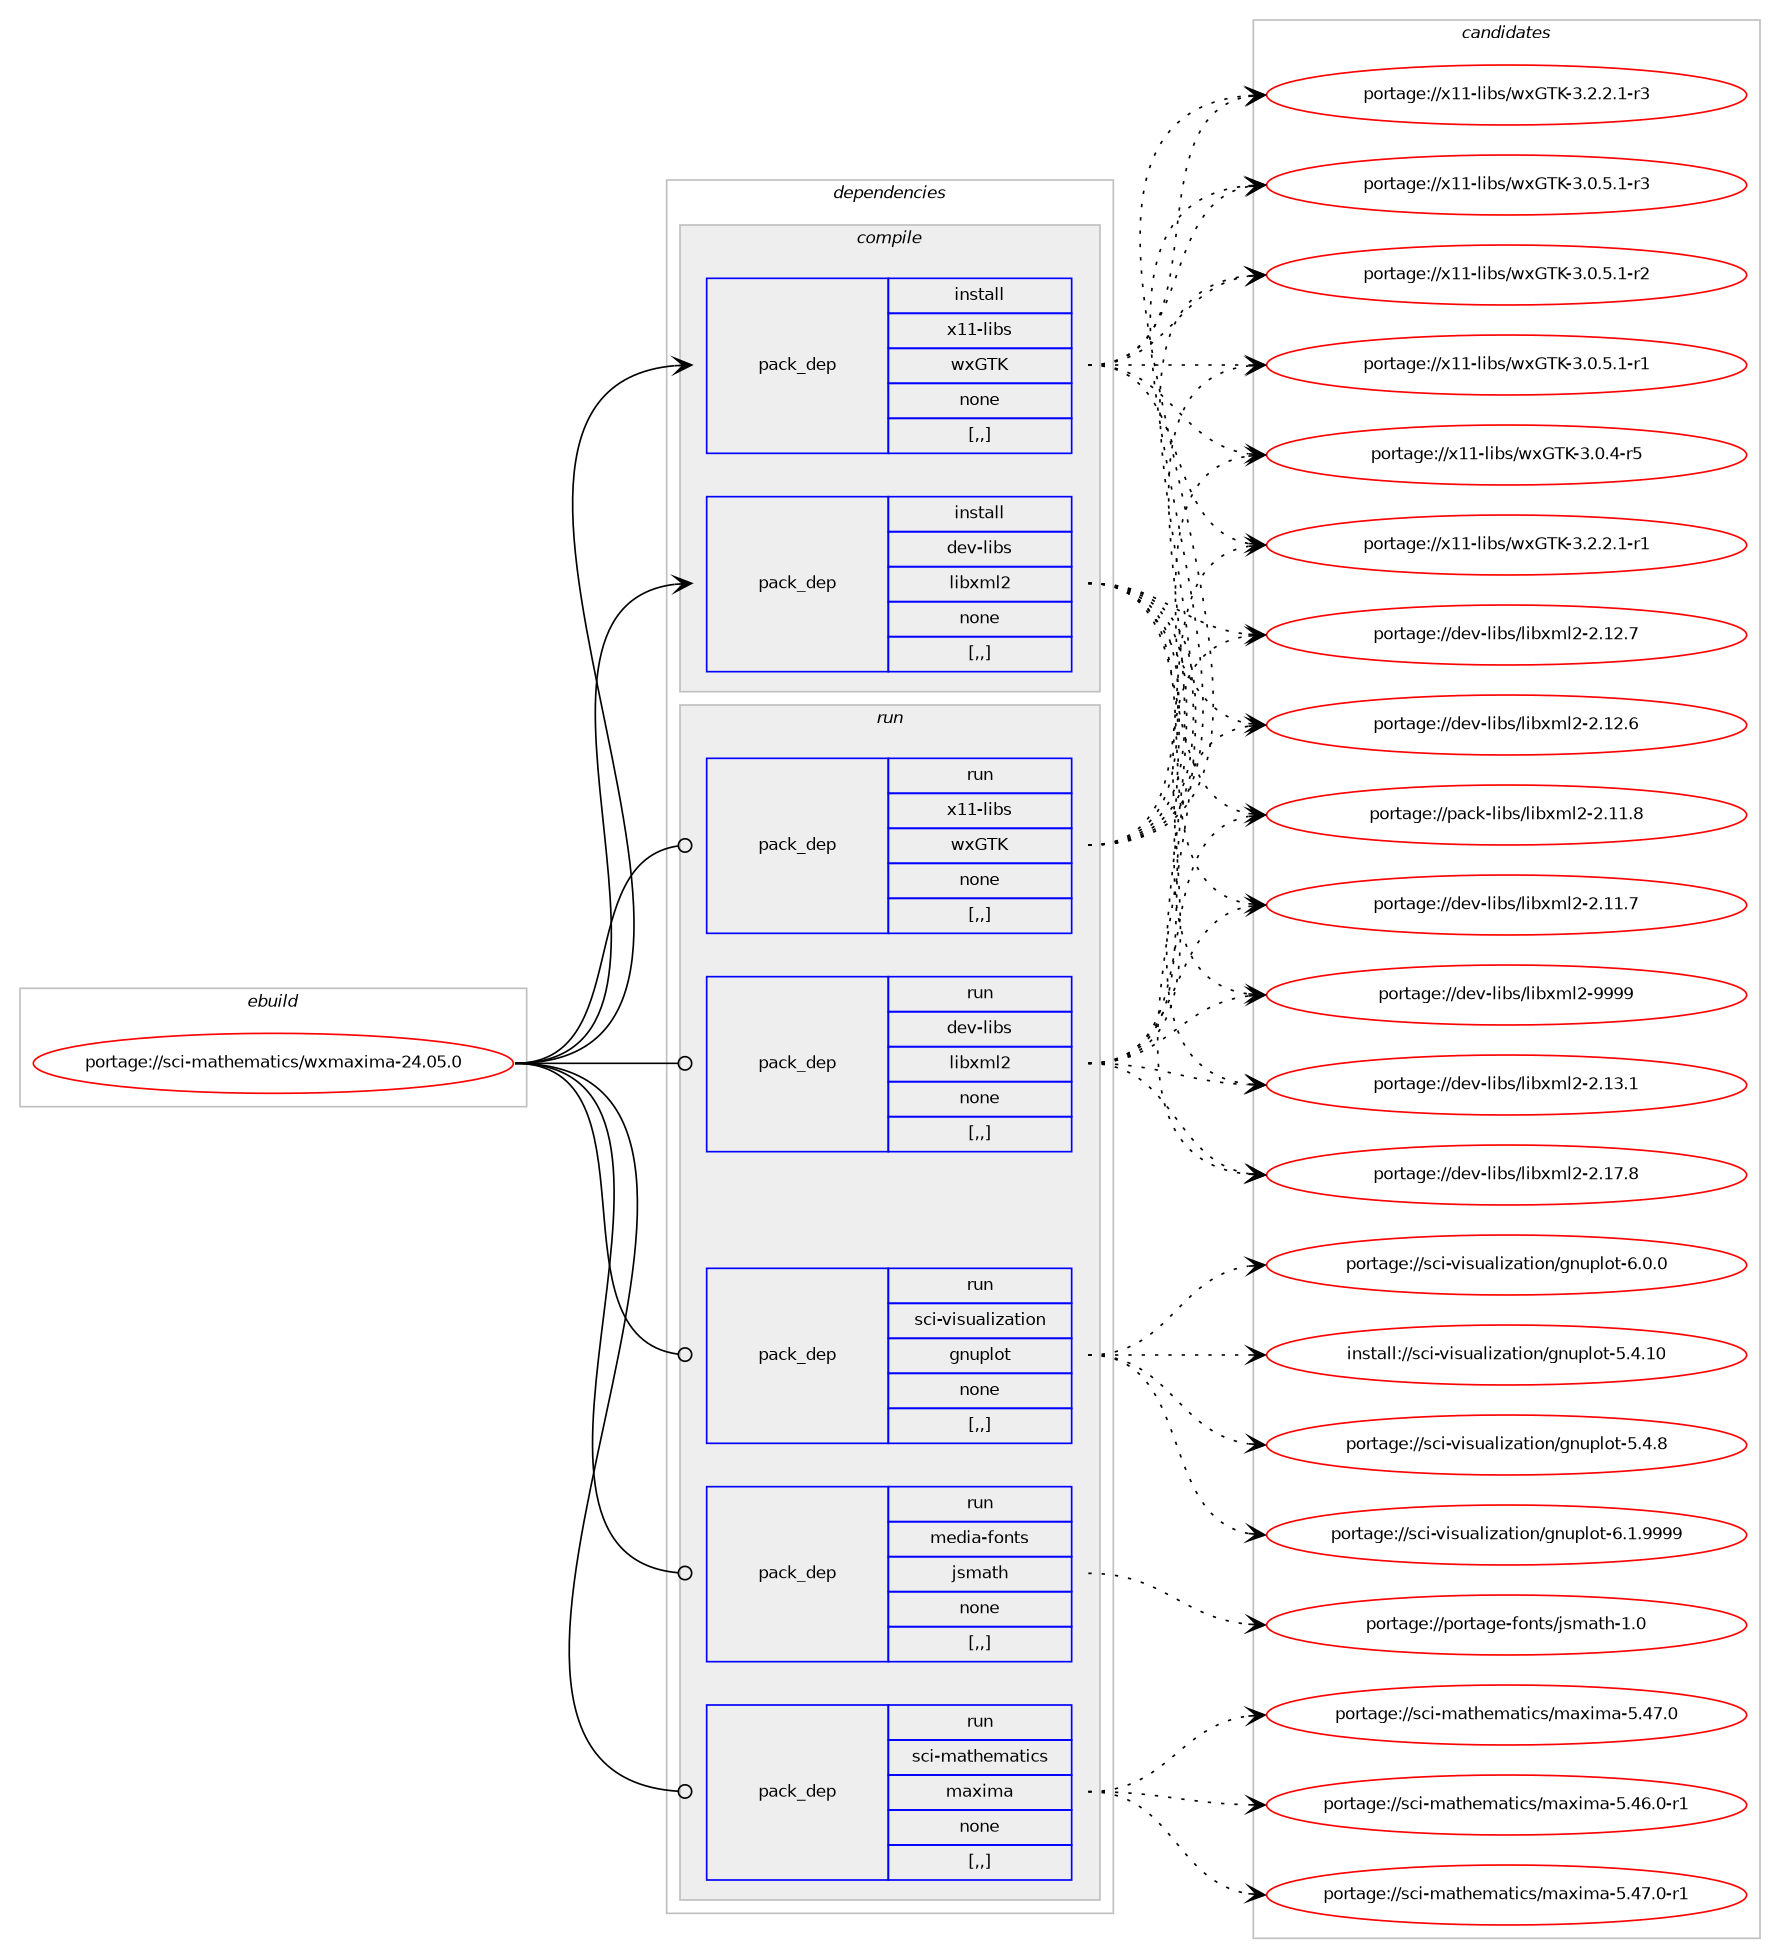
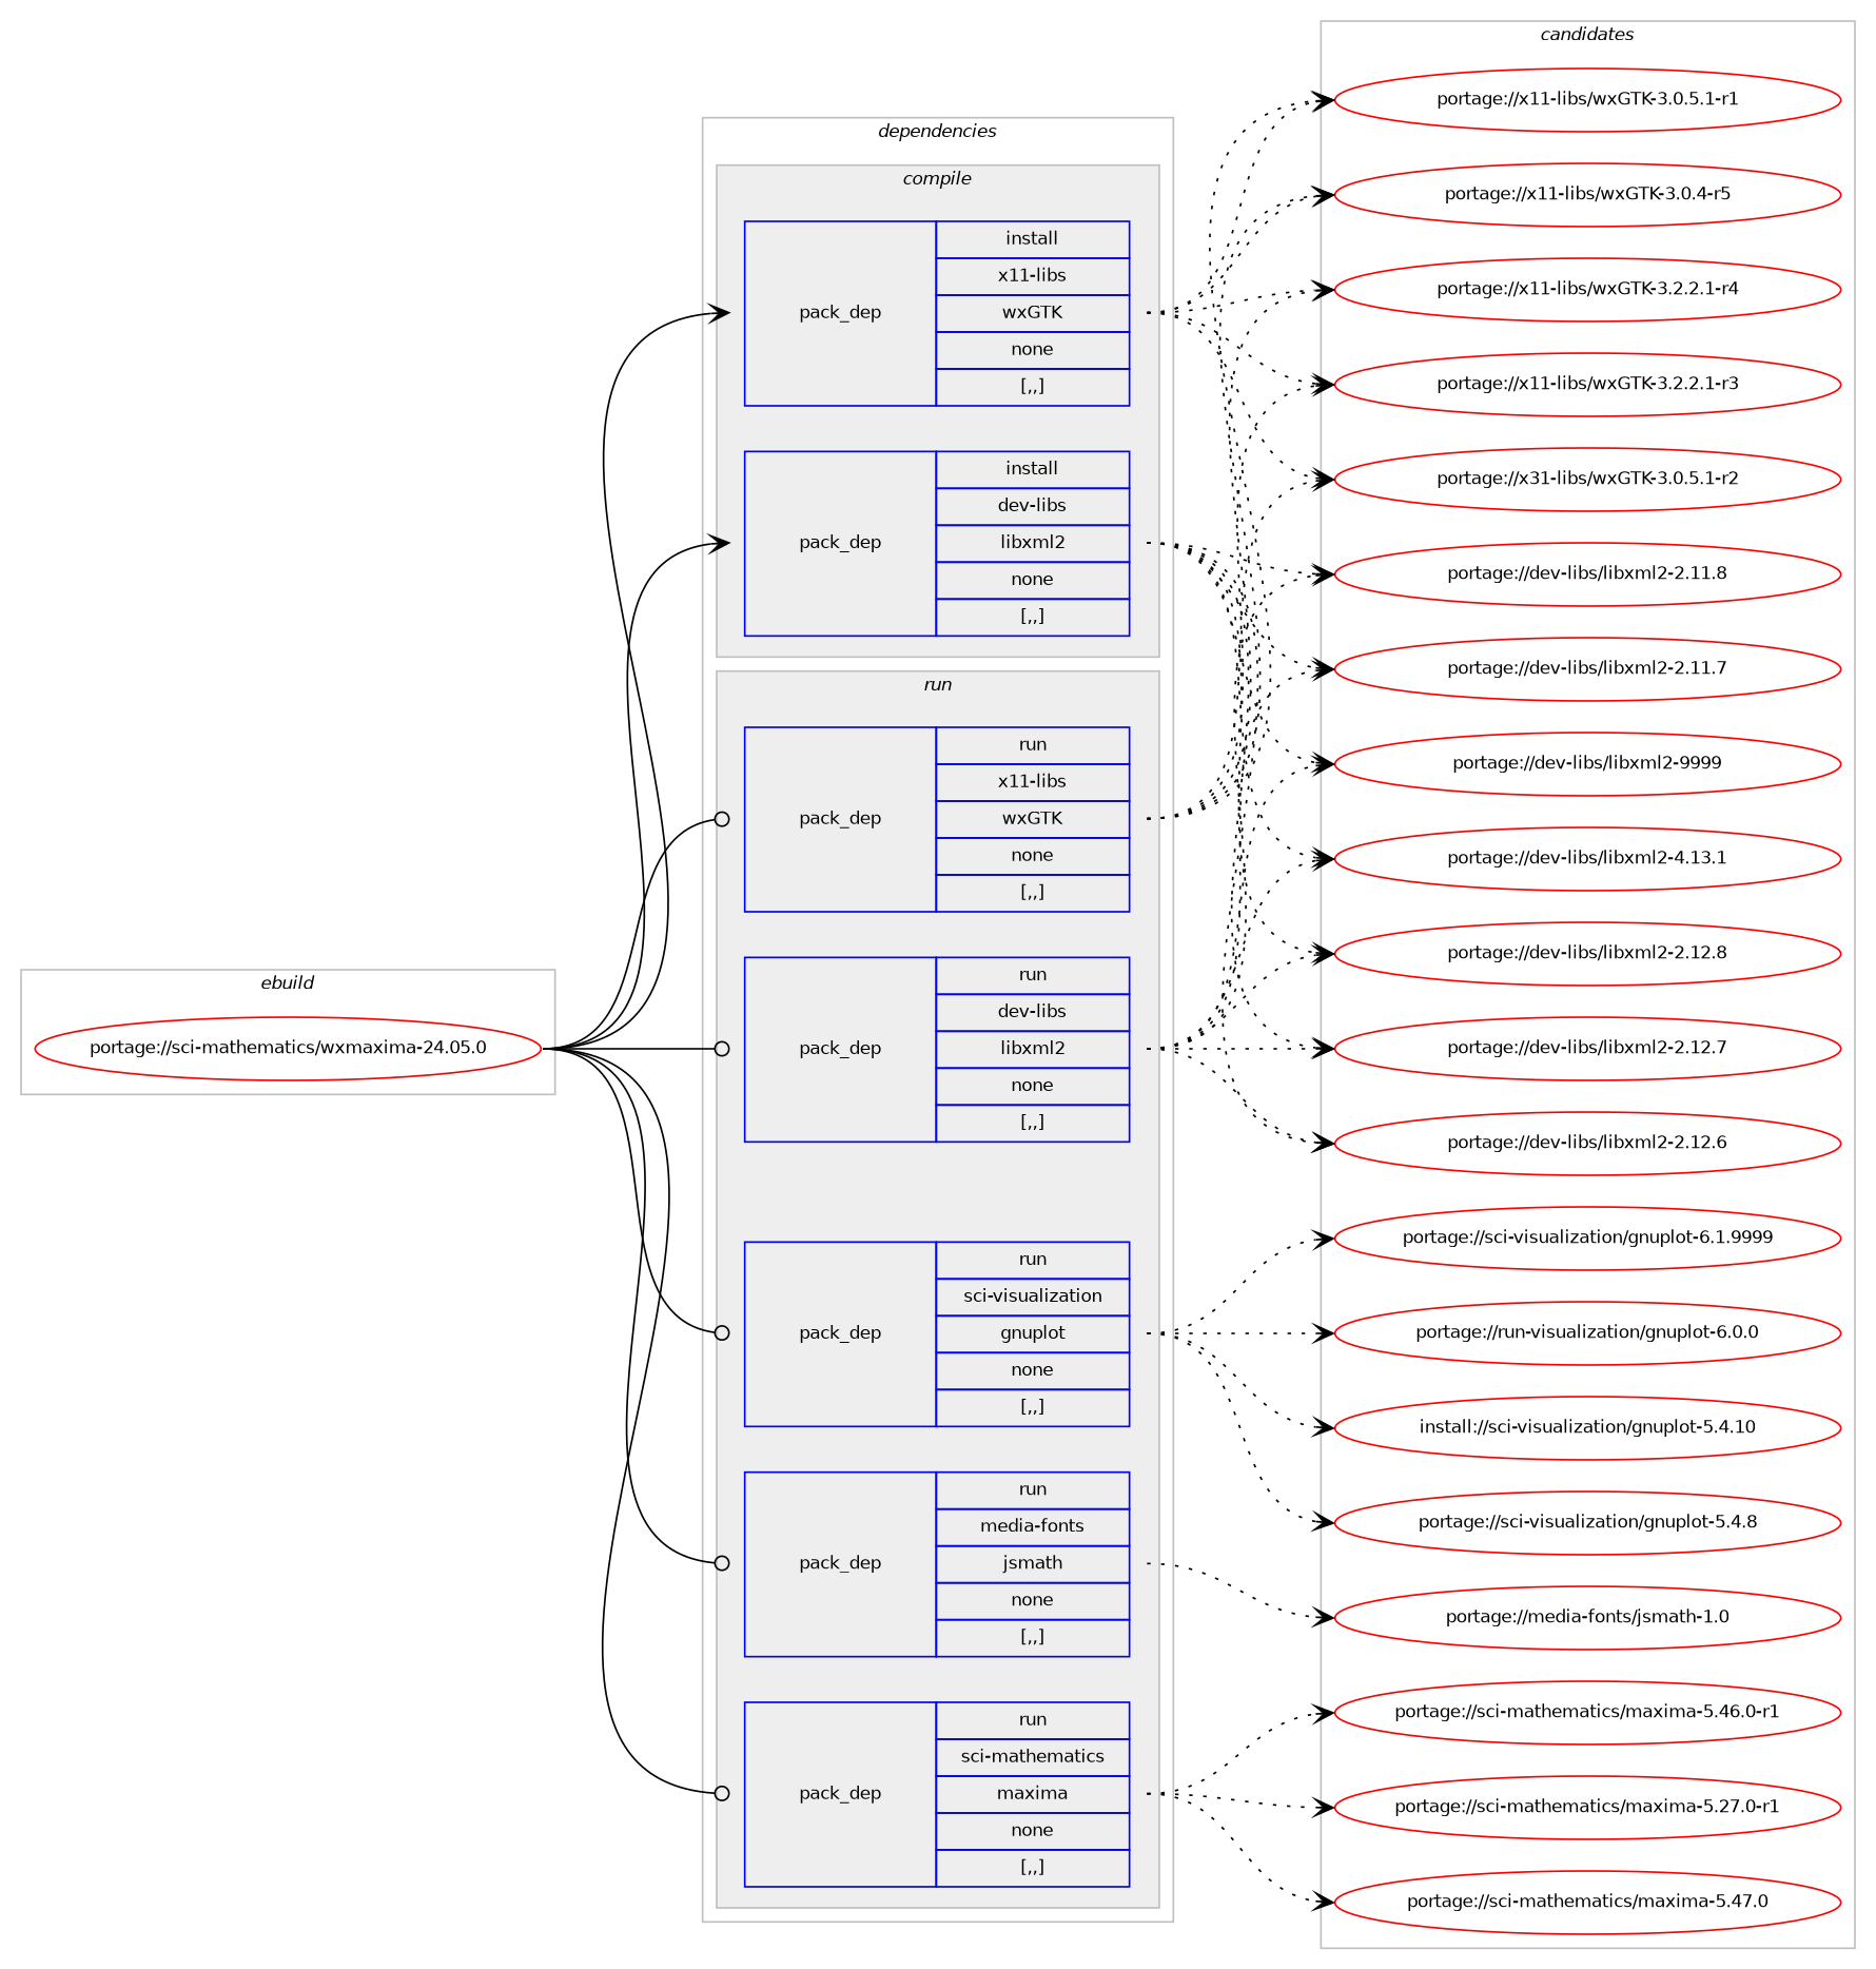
  digraph {
    compound=true
    concentrate=true
    fontname=Helvetica
    fontsize=10
    newrank=true
    rankdir=LR
    ranksep=1.5
    node [color=red fontname=Helvetica fontsize=10]
    edge [arrowhead=vee headport=w style=dotted tailport=e weight=100]
    n1 [label="portage://sci-mathematics/wxmaxima-24.05.0" width=4]
    n2 [color=blue label=<<TABLE BORDER="0" CELLBORDER="1" CELLSPACING="0" CELLPADDING="4" WIDTH="220"><TR><TD ROWSPAN="6" CELLPADDING="30">pack_dep</TD></TR><TR><TD WIDTH="110">install</TD></TR><TR><TD>dev-libs</TD></TR><TR><TD>libxml2</TD></TR><TR><TD>none</TD></TR><TR><TD>[,,]</TD></TR></TABLE>> shape=none]
    n3 [color=blue label=<<TABLE BORDER="0" CELLBORDER="1" CELLSPACING="0" CELLPADDING="4" WIDTH="220"><TR><TD ROWSPAN="6" CELLPADDING="30">pack_dep</TD></TR><TR><TD WIDTH="110">install</TD></TR><TR><TD>x11-libs</TD></TR><TR><TD>wxGTK</TD></TR><TR><TD>none</TD></TR><TR><TD>[,,]</TD></TR></TABLE>> shape=none]
    n4 [color=blue label=<<TABLE BORDER="0" CELLBORDER="1" CELLSPACING="0" CELLPADDING="4" WIDTH="220"><TR><TD ROWSPAN="6" CELLPADDING="30">pack_dep</TD></TR><TR><TD WIDTH="110">run</TD></TR><TR><TD>dev-libs</TD></TR><TR><TD>libxml2</TD></TR><TR><TD>none</TD></TR><TR><TD>[,,]</TD></TR></TABLE>> shape=none]
    n5 [color=blue label=<<TABLE BORDER="0" CELLBORDER="1" CELLSPACING="0" CELLPADDING="4" WIDTH="220"><TR><TD ROWSPAN="6" CELLPADDING="30">pack_dep</TD></TR><TR><TD WIDTH="110">run</TD></TR><TR><TD>media-fonts</TD></TR><TR><TD>jsmath</TD></TR><TR><TD>none</TD></TR><TR><TD>[,,]</TD></TR></TABLE>> shape=none]
    n6 [color=blue label=<<TABLE BORDER="0" CELLBORDER="1" CELLSPACING="0" CELLPADDING="4" WIDTH="220"><TR><TD ROWSPAN="6" CELLPADDING="30">pack_dep</TD></TR><TR><TD WIDTH="110">run</TD></TR><TR><TD>sci-mathematics</TD></TR><TR><TD>maxima</TD></TR><TR><TD>none</TD></TR><TR><TD>[,,]</TD></TR></TABLE>> shape=none]
    n7 [color=blue label=<<TABLE BORDER="0" CELLBORDER="1" CELLSPACING="0" CELLPADDING="4" WIDTH="220"><TR><TD ROWSPAN="6" CELLPADDING="30">pack_dep</TD></TR><TR><TD WIDTH="110">run</TD></TR><TR><TD>sci-visualization</TD></TR><TR><TD>gnuplot</TD></TR><TR><TD>none</TD></TR><TR><TD>[,,]</TD></TR></TABLE>> shape=none]
    n8 [color=blue label=<<TABLE BORDER="0" CELLBORDER="1" CELLSPACING="0" CELLPADDING="4" WIDTH="220"><TR><TD ROWSPAN="6" CELLPADDING="30">pack_dep</TD></TR><TR><TD WIDTH="110">run</TD></TR><TR><TD>x11-libs</TD></TR><TR><TD>wxGTK</TD></TR><TR><TD>none</TD></TR><TR><TD>[,,]</TD></TR></TABLE>> shape=none]
    n9 [label="portage://dev-libs/libxml2-9999" width=4]
-   n10 [label="portage://dev-libs/libxml2-2.13.1" width=4]
-   n11 [label="portage://dev-libs/libxml2-2.17.8" width=4]
+   n10 [label="portage://dev-libs/libxml2-4.13.1" width=4]
+   n11 [label="portage://dev-libs/libxml2-2.12.8" width=4]
    n12 [label="portage://dev-libs/libxml2-2.12.7" width=4]
    n13 [label="portage://dev-libs/libxml2-2.12.6" width=4]
-   n14 [label="portage://pack-libs/libxml2-2.11.8" width=4]
+   n14 [label="portage://dev-libs/libxml2-2.11.8" width=4]
    n15 [label="portage://dev-libs/libxml2-2.11.7" width=4]
-   n16 [label="portage://x11-libs/wxGTK-3.2.2.1-r1" width=4]
+   n16 [label="portage://x11-libs/wxGTK-3.2.2.1-r4" width=4]
    n17 [label="portage://x11-libs/wxGTK-3.2.2.1-r3" width=4]
-   n18 [label="portage://x11-libs/wxGTK-3.0.5.1-r3" width=4]
-   n19 [label="portage://x11-libs/wxGTK-3.0.5.1-r2" width=4]
+   n19 [label="portage://x31-libs/wxGTK-3.0.5.1-r2" width=4]
    n20 [label="portage://x11-libs/wxGTK-3.0.5.1-r1" width=4]
    n21 [label="portage://x11-libs/wxGTK-3.0.4-r5" width=4]
-   n22 [label="portage://portage-fonts/jsmath-1.0" width=4]
-   n23 [label="portage://sci-mathematics/maxima-5.47.0-r1" width=4]
+   n22 [label="portage://media-fonts/jsmath-1.0" width=4]
+   n23 [label="portage://sci-mathematics/maxima-5.27.0-r1" width=4]
    n24 [label="portage://sci-mathematics/maxima-5.47.0" width=4]
    n25 [label="portage://sci-mathematics/maxima-5.46.0-r1" width=4]
    n26 [label="portage://sci-visualization/gnuplot-6.1.9999" width=4]
-   n27 [label="portage://sci-visualization/gnuplot-6.0.0" width=4]
+   n27 [label="portage://run-visualization/gnuplot-6.0.0" width=4]
    n28 [label="install://sci-visualization/gnuplot-5.4.10" width=4]
    n29 [label="portage://sci-visualization/gnuplot-5.4.8" width=4]
    subgraph cluster_1 {
      color=gray
      label=<<i>ebuild</i>>
      n1
    }
    subgraph cluster_2 {
      color=gray
      label=<<i>dependencies</i>>
      subgraph cluster_3 {
        color=gray
        fillcolor="#eeeeee"
        label=<<i>compile</i>>
        style=filled
        subgraph sub_4 {
          color=gray
          fillcolor="#eeeeee"
          label=<<i>compile</i>>
          style=filled
          n2
        }
        subgraph sub_5 {
          color=gray
          fillcolor="#eeeeee"
          label=<<i>compile</i>>
          style=filled
          n3
        }
      }
      subgraph cluster_6 {
        color=gray
        fillcolor="#eeeeee"
        label=<<i>compile and run</i>>
        style=filled
      }
      subgraph cluster_7 {
        color=gray
        fillcolor="#eeeeee"
        label=<<i>run</i>>
        style=filled
        subgraph sub_8 {
          color=gray
          fillcolor="#eeeeee"
          label=<<i>run</i>>
          style=filled
          n4
        }
        subgraph sub_9 {
          color=gray
          fillcolor="#eeeeee"
          label=<<i>run</i>>
          style=filled
          n5
        }
        subgraph sub_10 {
          color=gray
          fillcolor="#eeeeee"
          label=<<i>run</i>>
          style=filled
          n6
        }
        subgraph sub_11 {
          color=gray
          fillcolor="#eeeeee"
          label=<<i>run</i>>
          style=filled
          n7
        }
        subgraph sub_12 {
          color=gray
          fillcolor="#eeeeee"
          label=<<i>run</i>>
          style=filled
          n8
        }
      }
    }
    subgraph cluster_13 {
      color=gray
      label=<<i>candidates</i>>
      rank=same
      subgraph sub_14 {
        color=black
        label=<<i>candidates</i>>
        nodesep=1
        rank=same
        n9
        n10
        n11
        n12
        n13
        n14
        n15
      }
      subgraph sub_15 {
        color=black
        label=<<i>candidates</i>>
        nodesep=1
        rank=same
        n16
        n17
-       n18
        n19
        n20
        n21
      }
      subgraph sub_16 {
        color=black
        label=<<i>candidates</i>>
        nodesep=1
        rank=same
        n9
        n10
        n11
        n12
        n13
        n14
        n15
      }
      subgraph sub_17 {
        color=black
        label=<<i>candidates</i>>
        nodesep=1
        rank=same
        n22
      }
      subgraph sub_18 {
        color=black
        label=<<i>candidates</i>>
        nodesep=1
        rank=same
        n23
        n24
        n25
      }
      subgraph sub_19 {
        color=black
        label=<<i>candidates</i>>
        nodesep=1
        rank=same
        n26
        n27
        n28
        n29
      }
      subgraph sub_20 {
        color=black
        label=<<i>candidates</i>>
        nodesep=1
        rank=same
        n16
        n17
-       n18
        n19
        n20
        n21
      }
    }
    n1 -> n2 [style=solid weight=20]
    n1 -> n3 [style=solid weight=20]
    n1 -> n4 [arrowhead=odot style=solid weight=20]
    n1 -> n5 [arrowhead=odot style=solid weight=20]
    n1 -> n6 [arrowhead=odot style=solid weight=20]
    n1 -> n7 [arrowhead=odot style=solid weight=20]
    n1 -> n8 [arrowhead=odot style=solid weight=20]
    n2 -> n9
    n2 -> n10
    n2 -> n11
    n2 -> n12
    n2 -> n13
    n2 -> n14
    n2 -> n15
    n3 -> n16
    n3 -> n17
-   n3 -> n18
    n3 -> n19
    n3 -> n20
    n3 -> n21
    n4 -> n9
    n4 -> n10
    n4 -> n11
    n4 -> n12
    n4 -> n13
    n4 -> n14
    n4 -> n15
    n5 -> n22
    n6 -> n23
    n6 -> n24
    n6 -> n25
    n7 -> n26
    n7 -> n27
    n7 -> n28
    n7 -> n29
    n8 -> n16
    n8 -> n17
-   n8 -> n18
    n8 -> n19
    n8 -> n20
    n8 -> n21
  }
